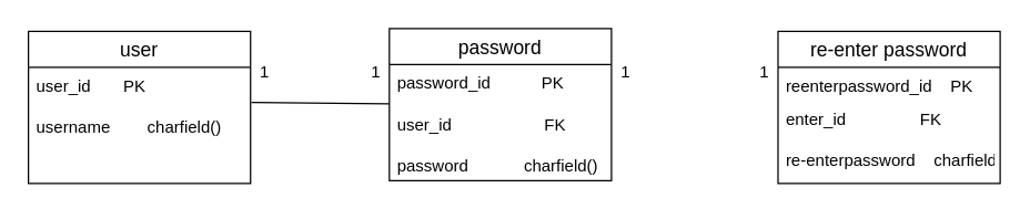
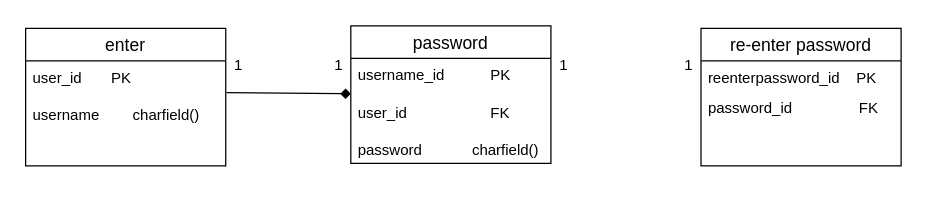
  <mxCell id="0" />
  <mxCell id="1" parent="0" />
- <mxCell id="2" value="user" style="swimlane;fontStyle=0;childLayout=stackLayout;horizontal=1;startSize=26;horizontalStack=0;resizeParent=1;resizeParentMax=0;resizeLast=0;collapsible=1;marginBottom=0;align=center;fontSize=14;" vertex="1" parent="1"><mxGeometry x="20" y="22" width="160" height="110" as="geometry" /></mxCell>
+ <mxCell id="2" value="enter" style="swimlane;fontStyle=0;childLayout=stackLayout;horizontal=1;startSize=26;horizontalStack=0;resizeParent=1;resizeParentMax=0;resizeLast=0;collapsible=1;marginBottom=0;align=center;fontSize=14;" vertex="1" parent="1"><mxGeometry x="20" y="22" width="160" height="110" as="geometry" /></mxCell>
  <mxCell id="3" value="user_id       PK" style="text;strokeColor=none;fillColor=none;spacingLeft=4;spacingRight=4;overflow=hidden;rotatable=0;points=[[0,0.5],[1,0.5]];portConstraint=eastwest;fontSize=12;" vertex="1" parent="2"><mxGeometry y="26" width="160" height="30" as="geometry" /></mxCell>
  <mxCell id="4" value="username        charfield()    " style="text;strokeColor=none;fillColor=none;spacingLeft=4;spacingRight=4;overflow=hidden;rotatable=0;points=[[0,0.5],[1,0.5]];portConstraint=eastwest;fontSize=12;" vertex="1" parent="2"><mxGeometry y="56" width="160" height="54" as="geometry" /></mxCell>
- <mxCell id="5" value="" style="endArrow=none;html=1;rounded=0;exitX=1.004;exitY=-0.084;exitDx=0;exitDy=0;exitPerimeter=0;" edge="1" parent="1" source="4" target="6"><mxGeometry relative="1" as="geometry"><mxPoint x="320" y="222" as="sourcePoint" /><mxPoint x="310" y="63" as="targetPoint" /></mxGeometry></mxCell>
+ <mxCell id="5" value="" style="endArrow=diamond;html=1;rounded=0;exitX=1.004;exitY=-0.084;exitDx=0;exitDy=0;exitPerimeter=0;" edge="1" parent="1" source="4" target="6"><mxGeometry relative="1" as="geometry"><mxPoint x="320" y="222" as="sourcePoint" /><mxPoint x="310" y="63" as="targetPoint" /></mxGeometry></mxCell>
  <mxCell id="6" value="password" style="swimlane;fontStyle=0;childLayout=stackLayout;horizontal=1;startSize=26;horizontalStack=0;resizeParent=1;resizeParentMax=0;resizeLast=0;collapsible=1;marginBottom=0;align=center;fontSize=14;" vertex="1" parent="1"><mxGeometry x="280" y="20" width="160" height="110" as="geometry" /></mxCell>
- <mxCell id="7" value="password_id           PK" style="text;strokeColor=none;fillColor=none;spacingLeft=4;spacingRight=4;overflow=hidden;rotatable=0;points=[[0,0.5],[1,0.5]];portConstraint=eastwest;fontSize=12;" vertex="1" parent="6"><mxGeometry y="26" width="160" height="30" as="geometry" /></mxCell>
+ <mxCell id="7" value="username_id           PK" style="text;strokeColor=none;fillColor=none;spacingLeft=4;spacingRight=4;overflow=hidden;rotatable=0;points=[[0,0.5],[1,0.5]];portConstraint=eastwest;fontSize=12;" vertex="1" parent="6"><mxGeometry y="26" width="160" height="30" as="geometry" /></mxCell>
  <mxCell id="8" value="user_id                    FK" style="text;strokeColor=none;fillColor=none;spacingLeft=4;spacingRight=4;overflow=hidden;rotatable=0;points=[[0,0.5],[1,0.5]];portConstraint=eastwest;fontSize=12;" vertex="1" parent="6"><mxGeometry y="56" width="160" height="54" as="geometry" /></mxCell>
  <mxCell id="9" value="1" style="text;html=1;align=center;verticalAlign=middle;resizable=0;points=[];autosize=1;strokeColor=none;fillColor=none;" vertex="1" parent="1"><mxGeometry x="180" y="42" width="20" height="20" as="geometry" /></mxCell>
  <mxCell id="10" value="1" style="text;html=1;align=center;verticalAlign=middle;resizable=0;points=[];autosize=1;strokeColor=none;fillColor=none;" vertex="1" parent="1"><mxGeometry x="260" y="42" width="20" height="20" as="geometry" /></mxCell>
  <mxCell id="11" value="re-enter password" style="swimlane;fontStyle=0;childLayout=stackLayout;horizontal=1;startSize=26;horizontalStack=0;resizeParent=1;resizeParentMax=0;resizeLast=0;collapsible=1;marginBottom=0;align=center;fontSize=14;" vertex="1" parent="1"><mxGeometry x="560" y="22" width="160" height="110" as="geometry" /></mxCell>
  <mxCell id="12" value="reenterpassword_id    PK" style="text;strokeColor=none;fillColor=none;spacingLeft=4;spacingRight=4;overflow=hidden;rotatable=0;points=[[0,0.5],[1,0.5]];portConstraint=eastwest;fontSize=12;" vertex="1" parent="11"><mxGeometry y="26" width="160" height="24" as="geometry" /></mxCell>
- <mxCell id="13" value="enter_id                FK" style="text;strokeColor=none;fillColor=none;spacingLeft=4;spacingRight=4;overflow=hidden;rotatable=0;points=[[0,0.5],[1,0.5]];portConstraint=eastwest;fontSize=12;" vertex="1" parent="11"><mxGeometry y="50" width="160" height="60" as="geometry" /></mxCell>
+ <mxCell id="13" value="password_id                FK" style="text;strokeColor=none;fillColor=none;spacingLeft=4;spacingRight=4;overflow=hidden;rotatable=0;points=[[0,0.5],[1,0.5]];portConstraint=eastwest;fontSize=12;" vertex="1" parent="11"><mxGeometry y="50" width="160" height="60" as="geometry" /></mxCell>
  <mxCell id="14" value="1" style="text;html=1;align=center;verticalAlign=middle;resizable=0;points=[];autosize=1;strokeColor=none;fillColor=none;" vertex="1" parent="1"><mxGeometry x="540" y="42" width="20" height="20" as="geometry" /></mxCell>
  <mxCell id="15" value="1" style="text;html=1;align=center;verticalAlign=middle;resizable=0;points=[];autosize=1;strokeColor=none;fillColor=none;" vertex="1" parent="1"><mxGeometry x="440" y="42" width="20" height="20" as="geometry" /></mxCell>
  <mxCell id="16" value="password            charfield()" style="text;strokeColor=none;fillColor=none;spacingLeft=4;spacingRight=4;overflow=hidden;rotatable=0;points=[[0,0.5],[1,0.5]];portConstraint=eastwest;fontSize=12;" vertex="1" parent="1"><mxGeometry x="280" y="106" width="160" height="30" as="geometry" /></mxCell>
- <mxCell id="17" value="re-enterpassword    charfield" style="text;strokeColor=none;fillColor=none;spacingLeft=4;spacingRight=4;overflow=hidden;rotatable=0;points=[[0,0.5],[1,0.5]];portConstraint=eastwest;fontSize=12;" vertex="1" parent="1"><mxGeometry x="560" y="102" width="160" height="30" as="geometry" /></mxCell>
